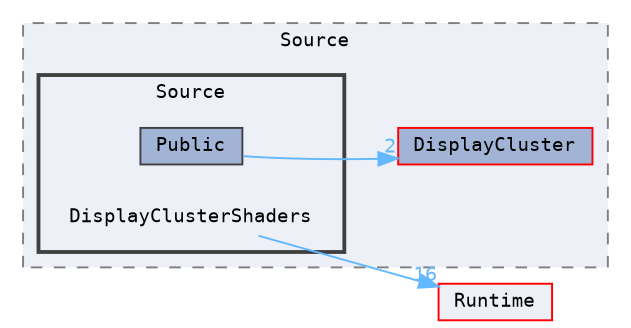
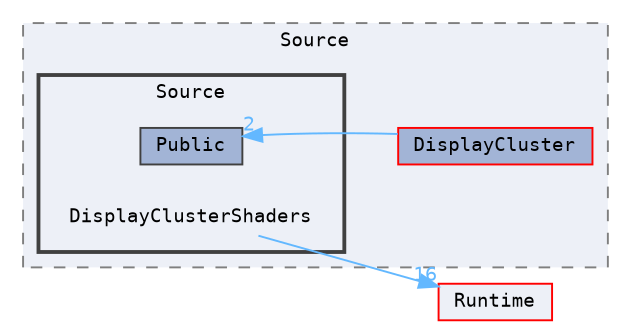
  digraph {
    compound=true
    fontname="DejaVu Sans Mono"
    rankdir=LR
    node [fontname="DejaVu Sans Mono" fontsize=10 shape=box color=red fillcolor="#a2b4d6" style=filled]
    edge [color=steelblue1 fontcolor=steelblue1 fontname="DejaVu Sans Mono" fontsize=10 labeldistance=1.5 labelfontname=Helvetica labelfontsize=10]
    n1 [height=0.2 label=DisplayClusterShaders shape=plaintext width=0.4 color="" fillcolor="" style=""]
    n2 [color=grey25 height=0.2 label=Public width=0.4]
    n3 [height=0.2 label=DisplayCluster width=0.4]
    n4 [fillcolor="#edf0f7" height=0.2 label=Runtime width=0.4]
    subgraph cluster_1 {
      bgcolor="#edf0f7"
      fontsize=10
      label=Source
      pencolor=grey50
      style="filled,dashed"
      n3
      subgraph cluster_2 {
        bgcolor="#edf0f7"
        fontsize=10
        label=Source
        pencolor=grey25
        style="filled,bold"
        n1
        n2
      }
    }
    n1 -> n4 [headlabel=16]
-   n2 -> n3 [headlabel=2]
+   n3 -> n2 [headlabel=2]
  }
